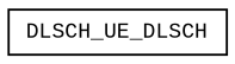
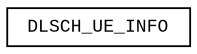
  digraph {
    rankdir=LR
    fontname="Liberation Mono"
-   n1 [color=black fillcolor=white fontname="Liberation Mono" fontsize=10 height=0.2 label=DLSCH_UE_DLSCH shape=record style=filled width=0.4]
+   n1 [color=black fillcolor=white fontname="Liberation Mono" fontsize=10 height=0.2 label=DLSCH_UE_INFO shape=record style=filled width=0.4]
  }
